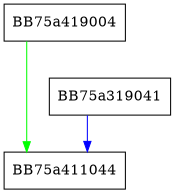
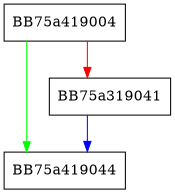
  digraph {
    splines=ortho
    node [shape=box]
    BB75a419004
-   BB75a419044 [label=BB75a411044]
+   BB75a419044
    n3 [label=BB75a319041]
    BB75a419004 -> BB75a419044 [color=green]
+   BB75a419004 -> n3 [color=red]
    n3 -> BB75a419044 [color=blue]
  }
